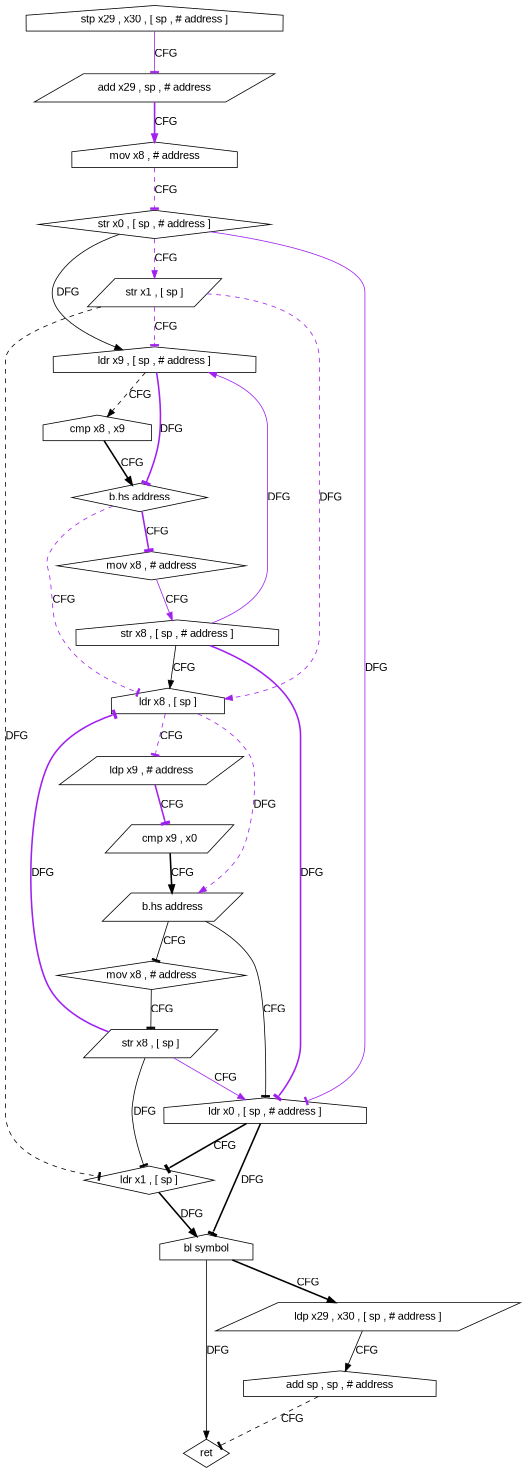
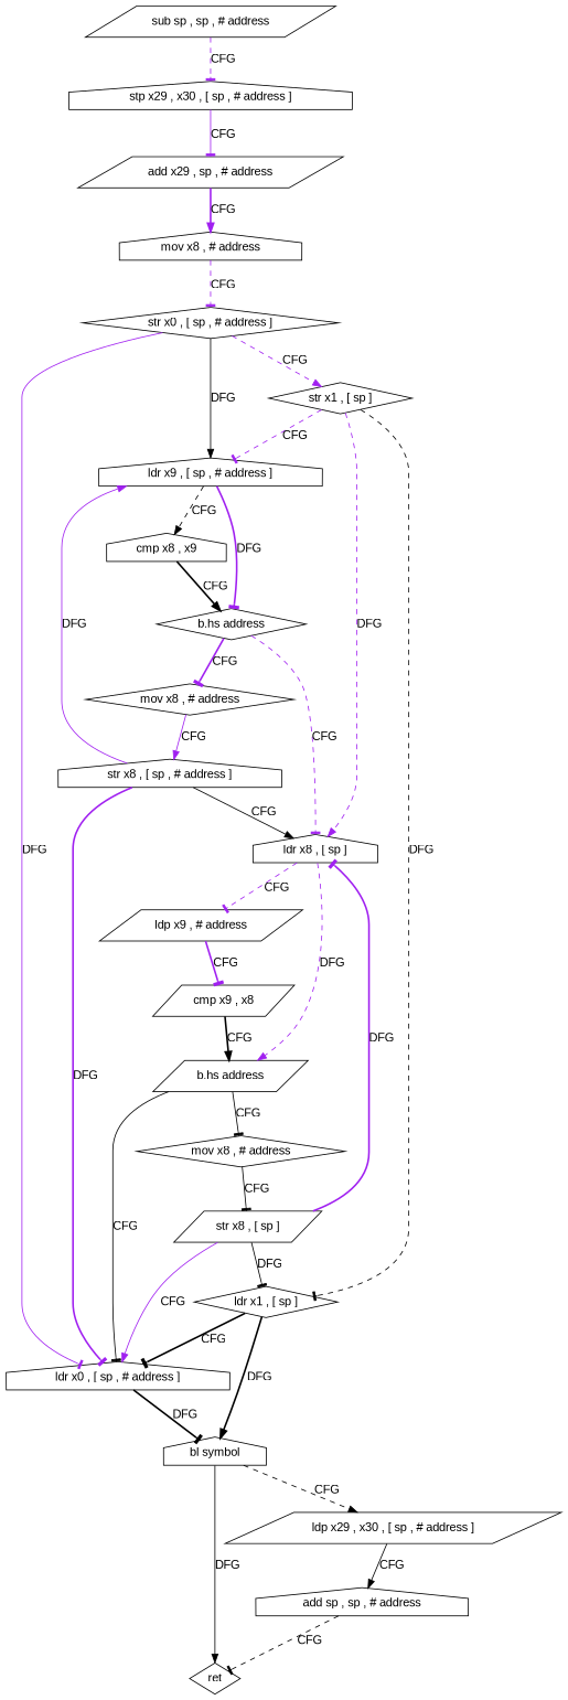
  digraph {
    fontname="Liberation Sans"
    node [fontname="Liberation Sans" shape=house]
    edge [arrowhead=tee color=purple fontname="Liberation Sans" style=solid]
+   n1 [label="sub sp , sp , # address" shape=parallelogram]
    n2 [label="stp x29 , x30 , [ sp , # address ]"]
    n3 [label="add x29 , sp , # address" shape=parallelogram]
    n4 [label="mov x8 , # address"]
    n5 [label="str x0 , [ sp , # address ]" shape=diamond]
-   n6 [label="str x1 , [ sp ]" shape=parallelogram]
+   n6 [label="str x1 , [ sp ]" shape=diamond]
    n7 [label="ldr x9 , [ sp , # address ]"]
    n8 [label="ldr x0 , [ sp , # address ]"]
    n9 [label="ldr x8 , [ sp ]"]
    n10 [label="ldr x1 , [ sp ]" shape=diamond]
    n11 [label="cmp x8 , x9"]
    n12 [label="b.hs address" shape=diamond]
    n13 [label="bl symbol"]
    n14 [label="ldp x9 , # address" shape=parallelogram]
    n15 [label="b.hs address" shape=parallelogram]
    n16 [label="mov x8 , # address" shape=diamond]
    n17 [label="str x8 , [ sp , # address ]"]
-   n18 [label="cmp x9 , x0" shape=parallelogram]
+   n18 [label="cmp x9 , x8" shape=parallelogram]
    n19 [label="mov x8 , # address" shape=diamond]
    n20 [label="str x8 , [ sp ]" shape=parallelogram]
    n21 [label="ldp x29 , x30 , [ sp , # address ]" shape=parallelogram]
    n22 [label=ret shape=diamond]
    n23 [label="add sp , sp , # address"]
+   n1 -> n2 [label=CFG style=dashed]
    n2 -> n3 [label=CFG]
    n3 -> n4 [arrowhead=normal label=CFG style=bold]
    n4 -> n5 [label=CFG style=dashed]
    n5 -> n6 [arrowhead=normal label=CFG style=dashed]
    n5 -> n7 [arrowhead=normal color=black label=DFG]
    n5 -> n8 [label=DFG]
    n6 -> n7 [label=CFG style=dashed]
    n6 -> n9 [arrowhead=normal label=DFG style=dashed]
    n6 -> n10 [color=black label=DFG style=dashed]
    n7 -> n11 [arrowhead=normal color=black label=CFG style=dashed]
    n7 -> n12 [label=DFG style=bold]
-   n8 -> n10 [color=black label=CFG style=bold]
+   n10 -> n8 [color=black label=CFG style=bold]
    n8 -> n13 [color=black label=DFG style=bold]
    n9 -> n14 [label=CFG style=dashed]
    n9 -> n15 [arrowhead=normal label=DFG style=dashed]
    n10 -> n13 [arrowhead=normal color=black label=DFG style=bold]
    n11 -> n12 [arrowhead=normal color=black label=CFG style=bold]
    n12 -> n9 [label=CFG style=dashed]
    n12 -> n16 [label=CFG style=bold]
-   n13 -> n21 [arrowhead=normal color=black label=CFG style=bold]
+   n13 -> n21 [arrowhead=normal color=black label=CFG style=dashed]
    n13 -> n22 [arrowhead=normal color=black label=DFG]
    n14 -> n18 [label=CFG style=bold]
    n15 -> n8 [color=black label=CFG]
    n15 -> n19 [color=black label=CFG]
    n16 -> n17 [arrowhead=normal label=CFG]
    n17 -> n7 [arrowhead=normal label=DFG]
    n17 -> n8 [label=DFG style=bold]
    n17 -> n9 [arrowhead=normal color=black label=CFG]
    n18 -> n15 [arrowhead=normal color=black label=CFG style=bold]
    n19 -> n20 [color=black label=CFG]
    n20 -> n8 [arrowhead=normal label=CFG]
    n20 -> n9 [label=DFG style=bold]
    n20 -> n10 [color=black label=DFG]
    n21 -> n23 [arrowhead=normal color=black label=CFG]
    n23 -> n22 [color=black label=CFG style=dashed]
  }
